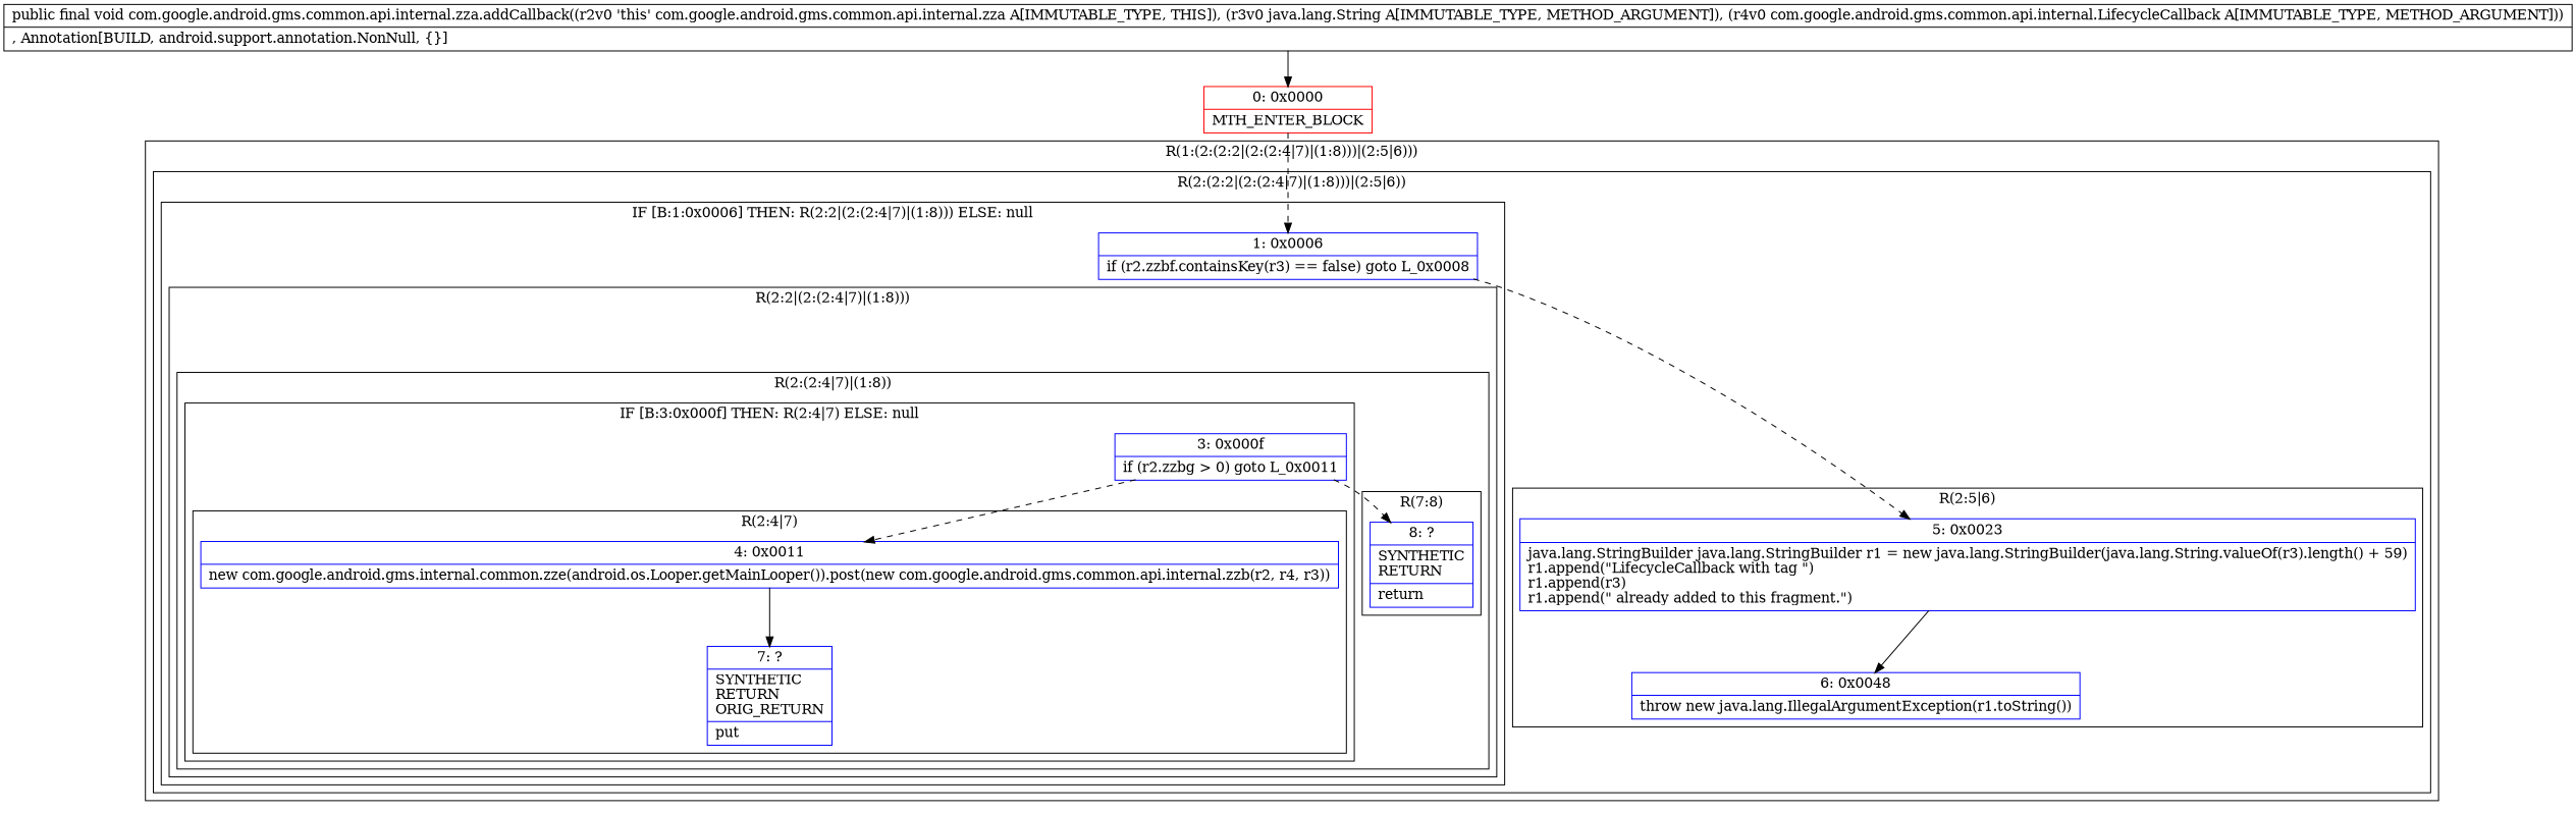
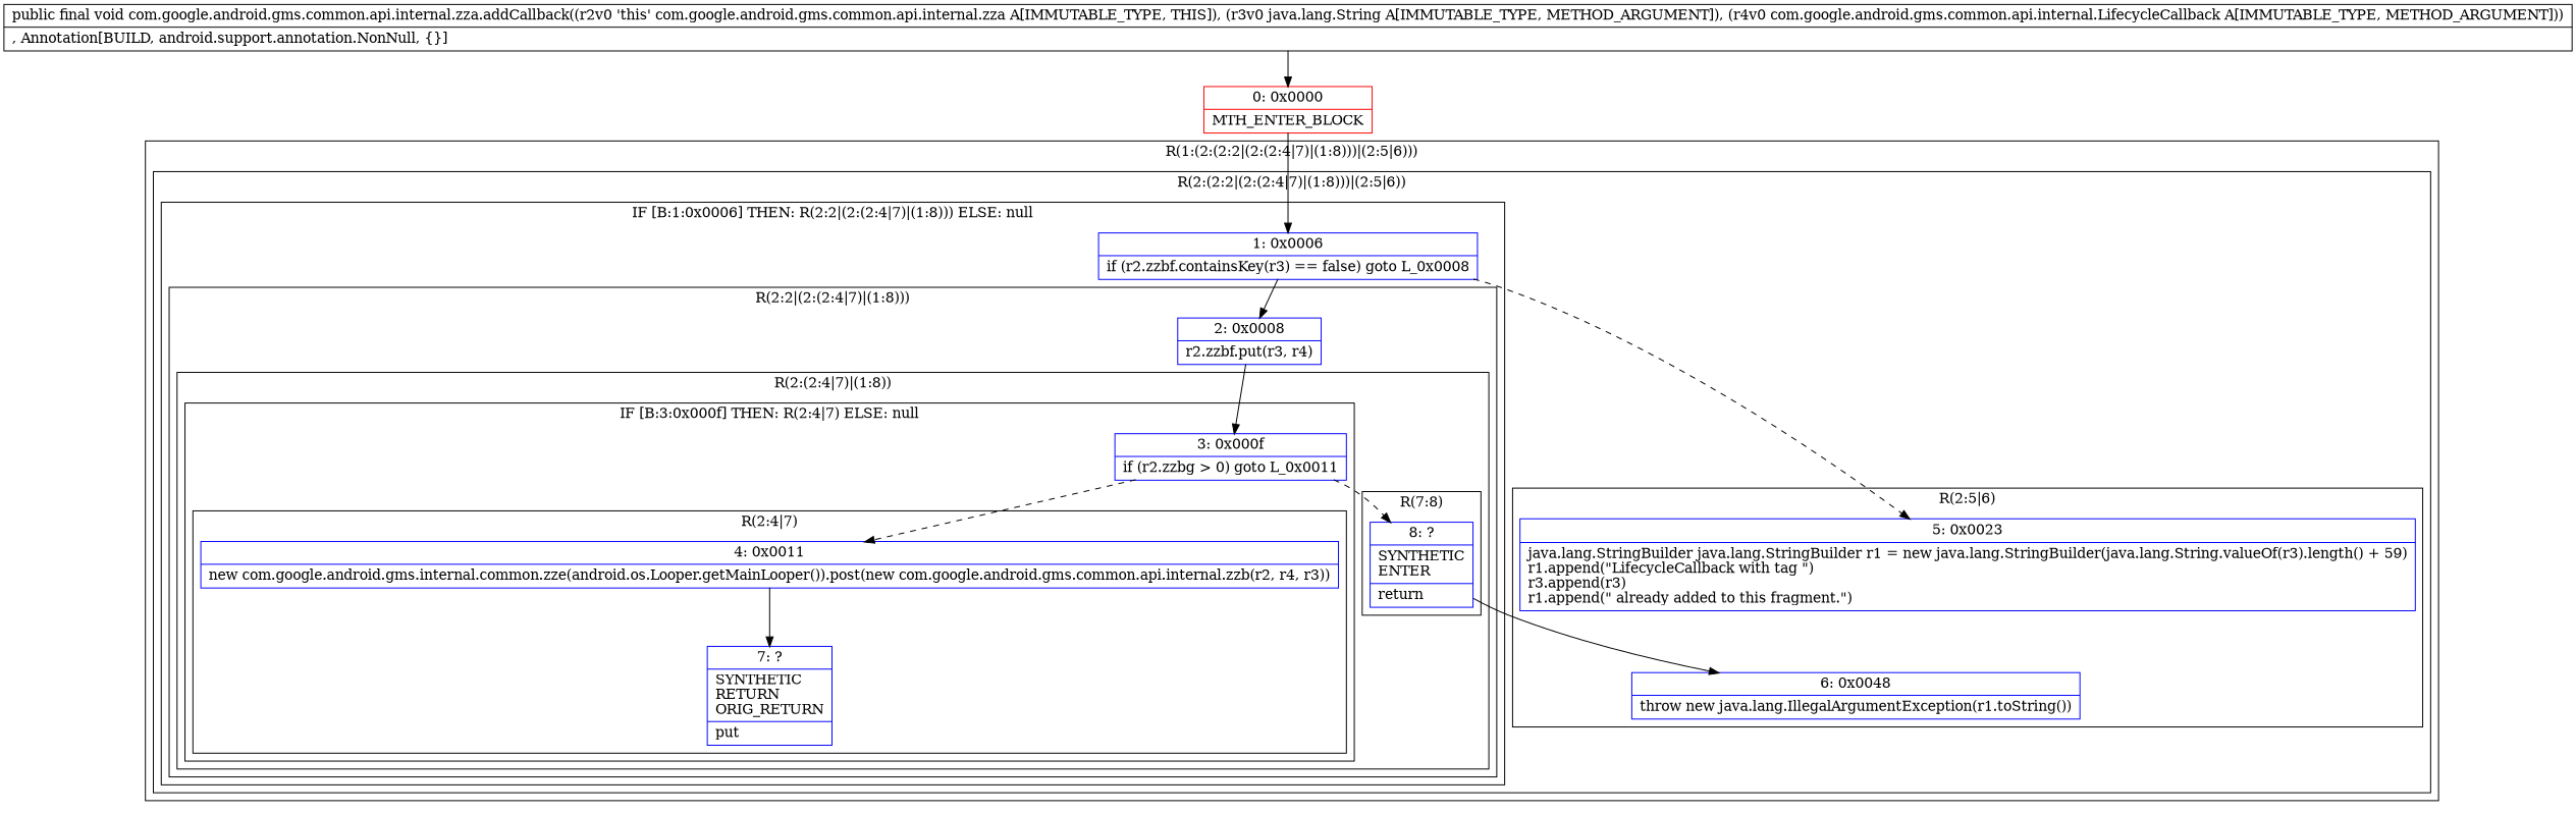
  digraph {
    node [color=blue shape=record]
    n1 [label="{4\:\ 0x0011|new com.google.android.gms.internal.common.zze(android.os.Looper.getMainLooper()).post(new com.google.android.gms.common.api.internal.zzb(r2, r4, r3))\l}"]
    n2 [label="{7\:\ ?|SYNTHETIC\lRETURN\lORIG_RETURN\l|put\l}"]
    n3 [label="{3\:\ 0x000f|if (r2.zzbg \> 0) goto L_0x0011\l}"]
-   n4 [label="{8\:\ ?|SYNTHETIC\lRETURN\l|return\l}"]
+   n4 [label="{8\:\ ?|SYNTHETIC\lENTER\l|return\l}"]
+   n5 [label="{2\:\ 0x0008|r2.zzbf.put(r3, r4)\l}"]
    n6 [label="{1\:\ 0x0006|if (r2.zzbf.containsKey(r3) == false) goto L_0x0008\l}"]
-   n7 [label="{5\:\ 0x0023|java.lang.StringBuilder java.lang.StringBuilder r1 = new java.lang.StringBuilder(java.lang.String.valueOf(r3).length() + 59)\lr1.append(\"LifecycleCallback with tag \")\lr1.append(r3)\lr1.append(\" already added to this fragment.\")\l}"]
+   n7 [label="{5\:\ 0x0023|java.lang.StringBuilder java.lang.StringBuilder r1 = new java.lang.StringBuilder(java.lang.String.valueOf(r3).length() + 59)\lr1.append(\"LifecycleCallback with tag \")\lr3.append(r3)\lr1.append(\" already added to this fragment.\")\l}"]
    n8 [label="{6\:\ 0x0048|throw new java.lang.IllegalArgumentException(r1.toString())\l}"]
    n9 [color=red label="{0\:\ 0x0000|MTH_ENTER_BLOCK\l}"]
    n10 [label="{public final void com.google.android.gms.common.api.internal.zza.addCallback((r2v0 'this' com.google.android.gms.common.api.internal.zza A[IMMUTABLE_TYPE, THIS]), (r3v0 java.lang.String A[IMMUTABLE_TYPE, METHOD_ARGUMENT]), (r4v0 com.google.android.gms.common.api.internal.LifecycleCallback A[IMMUTABLE_TYPE, METHOD_ARGUMENT]))  | , Annotation[BUILD, android.support.annotation.NonNull, \{\}]\l}" color=""]
    subgraph cluster_1 {
      label="R(1:(2:(2:2|(2:(2:4|7)|(1:8)))|(2:5|6)))"
      subgraph cluster_2 {
        label="R(2:(2:2|(2:(2:4|7)|(1:8)))|(2:5|6))"
        subgraph cluster_3 {
          label="IF [B:1:0x0006] THEN: R(2:2|(2:(2:4|7)|(1:8))) ELSE: null"
          n6
          subgraph cluster_4 {
            label="R(2:2|(2:(2:4|7)|(1:8)))"
+           n5
            subgraph cluster_5 {
              label="R(2:(2:4|7)|(1:8))"
              subgraph cluster_6 {
                label="IF [B:3:0x000f] THEN: R(2:4|7) ELSE: null"
                n3
                subgraph cluster_7 {
                  label="R(2:4|7)"
                  n1
                  n2
                }
              }
              subgraph cluster_8 {
                label="R(7:8)"
                n4
              }
            }
          }
        }
        subgraph cluster_9 {
          label="R(2:5|6)"
          n7
          n8
        }
      }
    }
    n1 -> n2
    n3 -> n1 [style=dashed]
    n3 -> n4 [style=dashed]
+   n5 -> n3
+   n6 -> n5
    n6 -> n7 [style=dashed]
-   n7 -> n8
-   n9 -> n6 [style=dashed]
+   n4 -> n8
+   n9 -> n6
    n10 -> n9
  }
